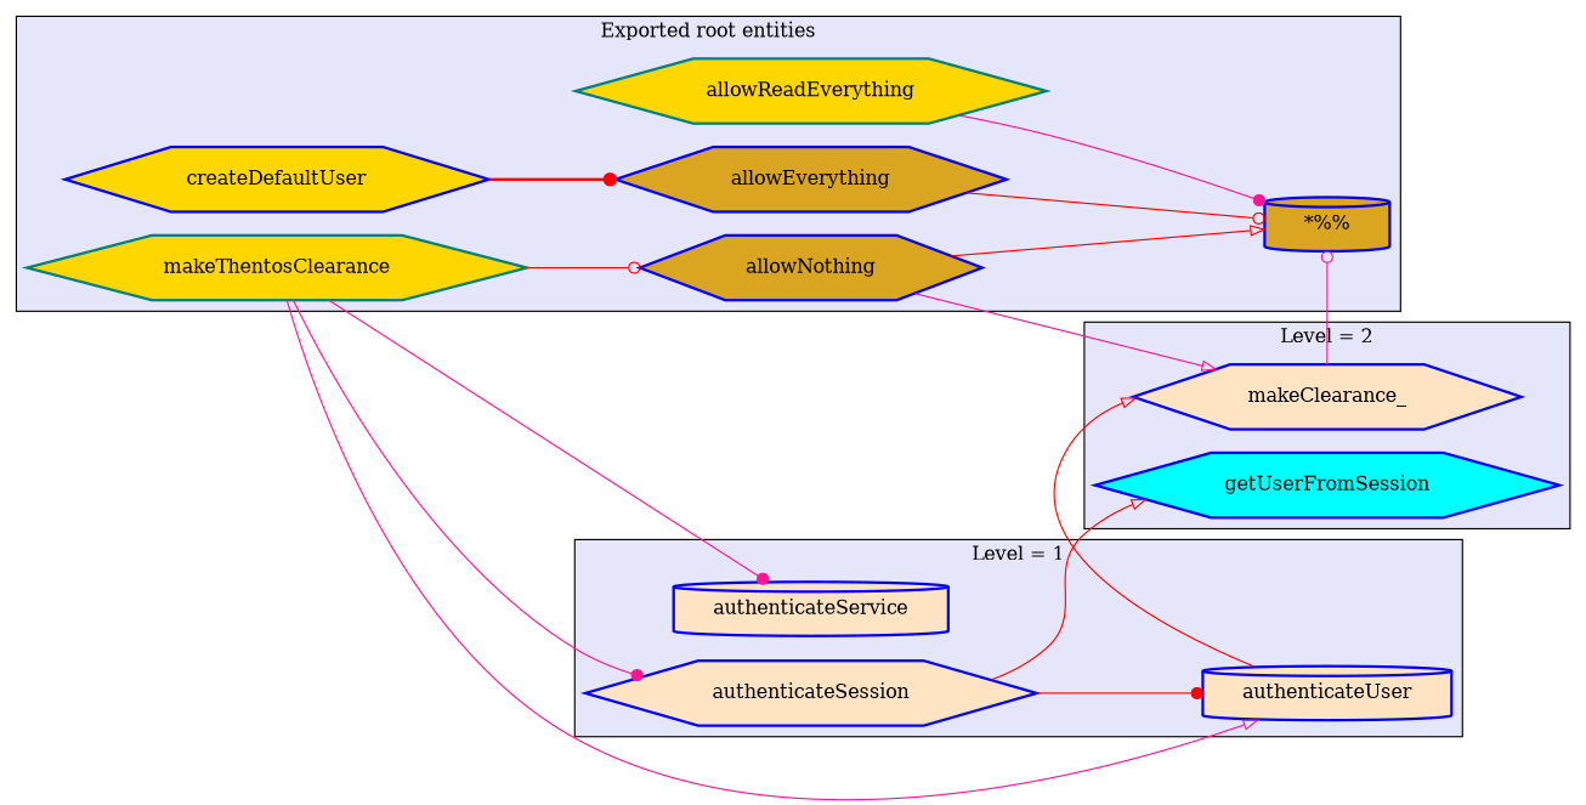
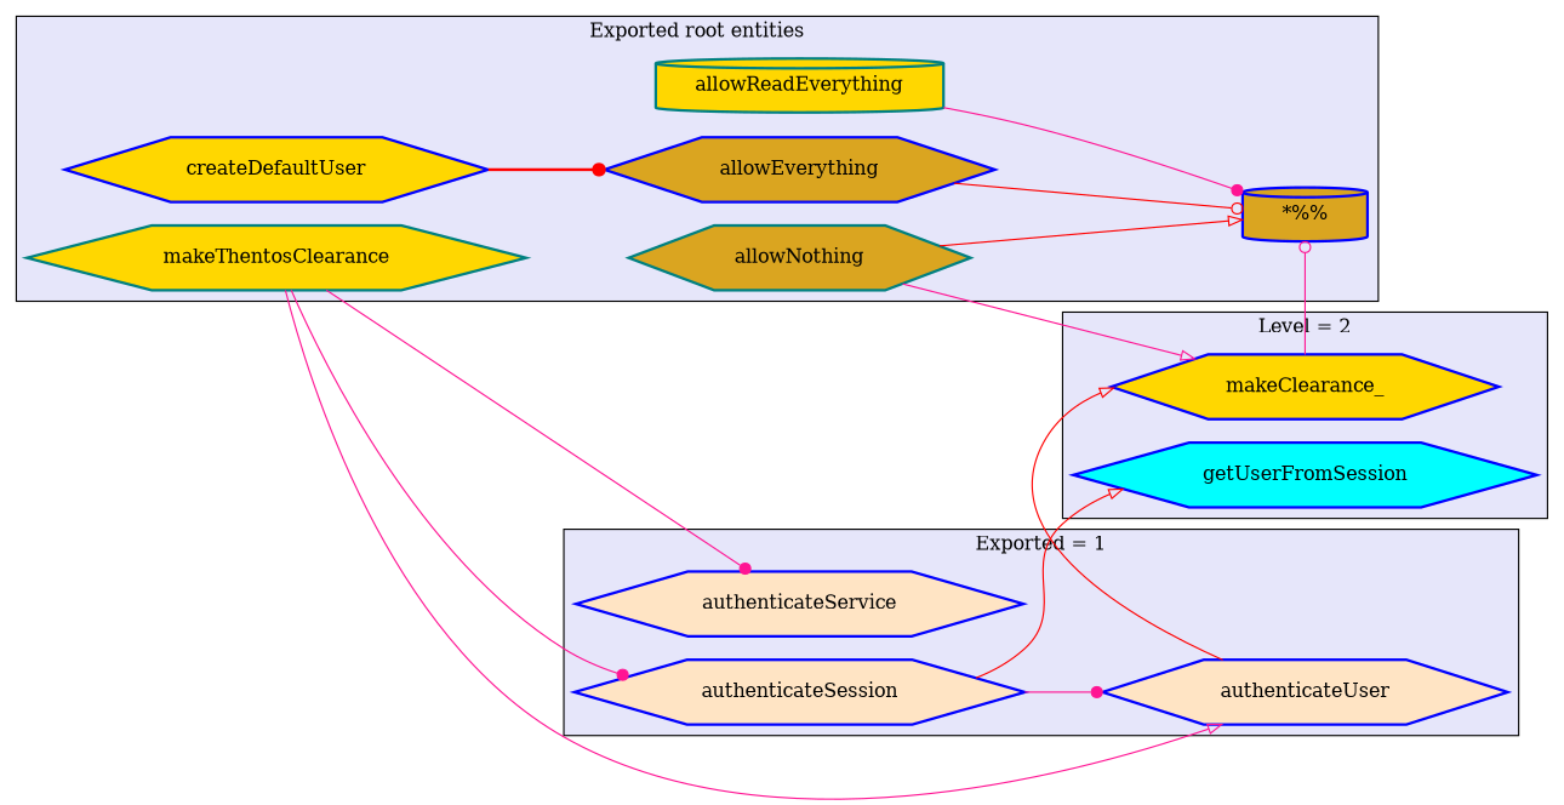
  digraph {
    rankdir=LR
    node [color=blue fillcolor=bisque margin="0.4,0.1" shape=hexagon style="filled,bold"]
    edge [arrowhead=onormal color=deeppink penwidth=1]
    n1 [fillcolor=goldenrod label="*%%" shape=cylinder]
    n2 [fillcolor=goldenrod label=allowEverything]
-   n3 [fillcolor=goldenrod label=allowNothing]
-   n4 [color=teal fillcolor=gold label=allowReadEverything]
+   n3 [color=teal fillcolor=goldenrod label=allowNothing]
+   n4 [color=teal fillcolor=gold label=allowReadEverything shape=cylinder]
    n5 [fillcolor=gold label=createDefaultUser]
    n6 [color=teal fillcolor=gold label=makeThentosClearance]
-   n7 [label=authenticateService shape=cylinder]
+   n7 [label=authenticateService]
    n8 [label=authenticateSession]
-   n9 [label=authenticateUser shape=cylinder]
+   n9 [label=authenticateUser]
    n10 [fillcolor=cyan label=getUserFromSession]
-   n11 [label=makeClearance_]
+   n11 [fillcolor=gold label=makeClearance_]
    subgraph cluster_1 {
      fillcolor=lavender
      label="Exported root entities"
      style=filled
      n1
      n2
      n3
      n4
      n5
      n6
    }
    subgraph cluster_2 {
      fillcolor=lavender
-     label="Level = 1"
+     label="Exported = 1"
      style=filled
      n7
      n8
      n9
    }
    subgraph cluster_3 {
      fillcolor=lavender
      label="Level = 2"
      style=filled
      n10
      n11
    }
    n2 -> n1 [arrowhead=odot color=red]
    n3 -> n1 [color=red]
    n3 -> n11
    n4 -> n1 [arrowhead=dot]
    n5 -> n2 [arrowhead=dot color=red penwidth=2.09861228866811]
-   n6 -> n3 [arrowhead=odot color=red]
    n6 -> n7 [arrowhead=dot]
    n6 -> n8 [arrowhead=dot]
    n6 -> n9
-   n8 -> n9 [arrowhead=dot color=red]
+   n8 -> n9 [arrowhead=dot]
    n8 -> n10 [color=red]
    n9 -> n11 [color=red]
    n11 -> n1 [arrowhead=odot]
  }
